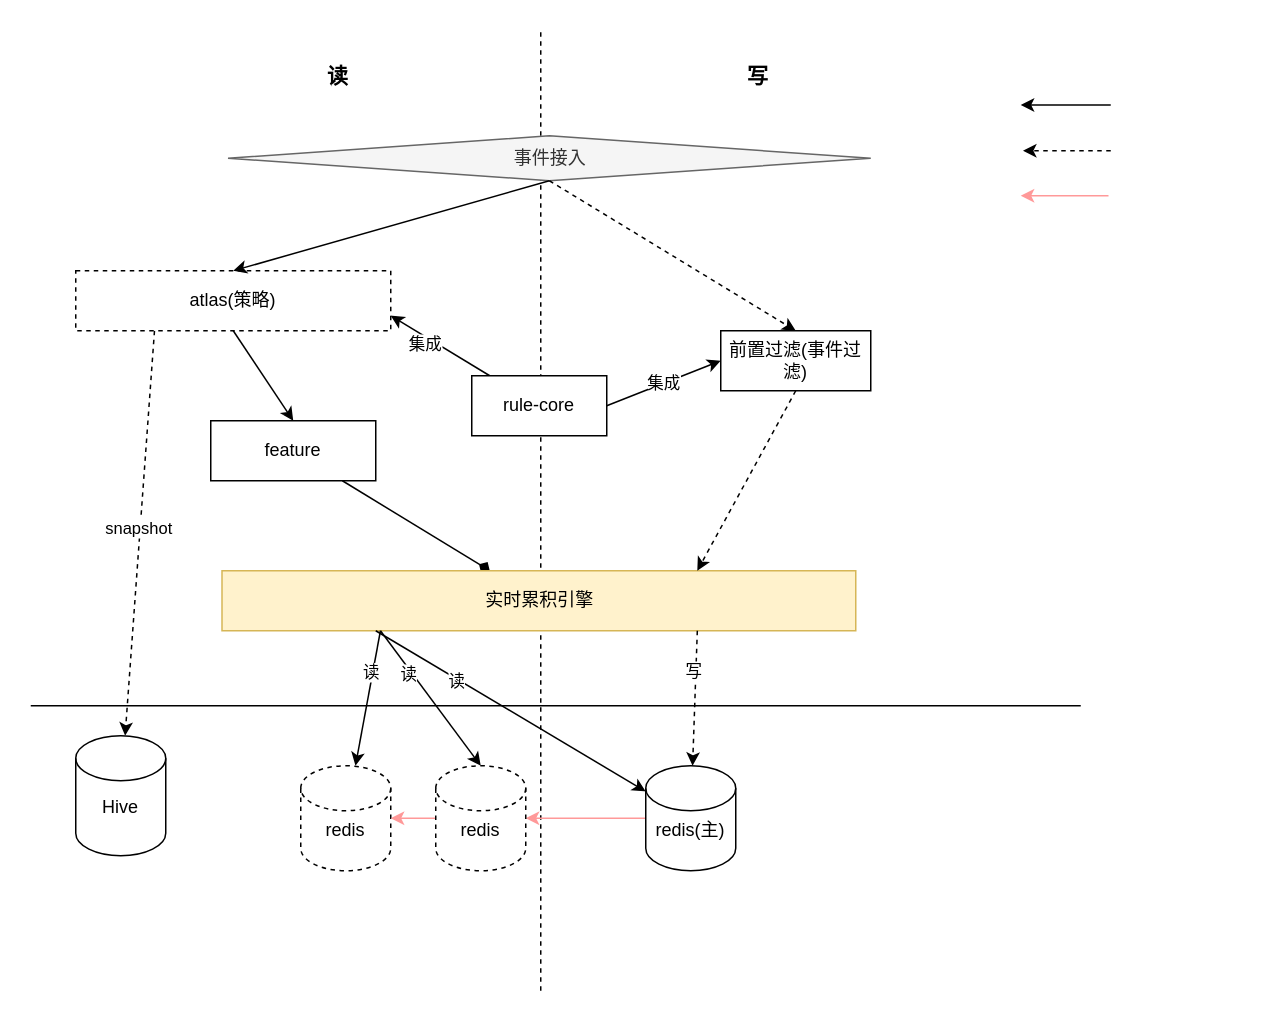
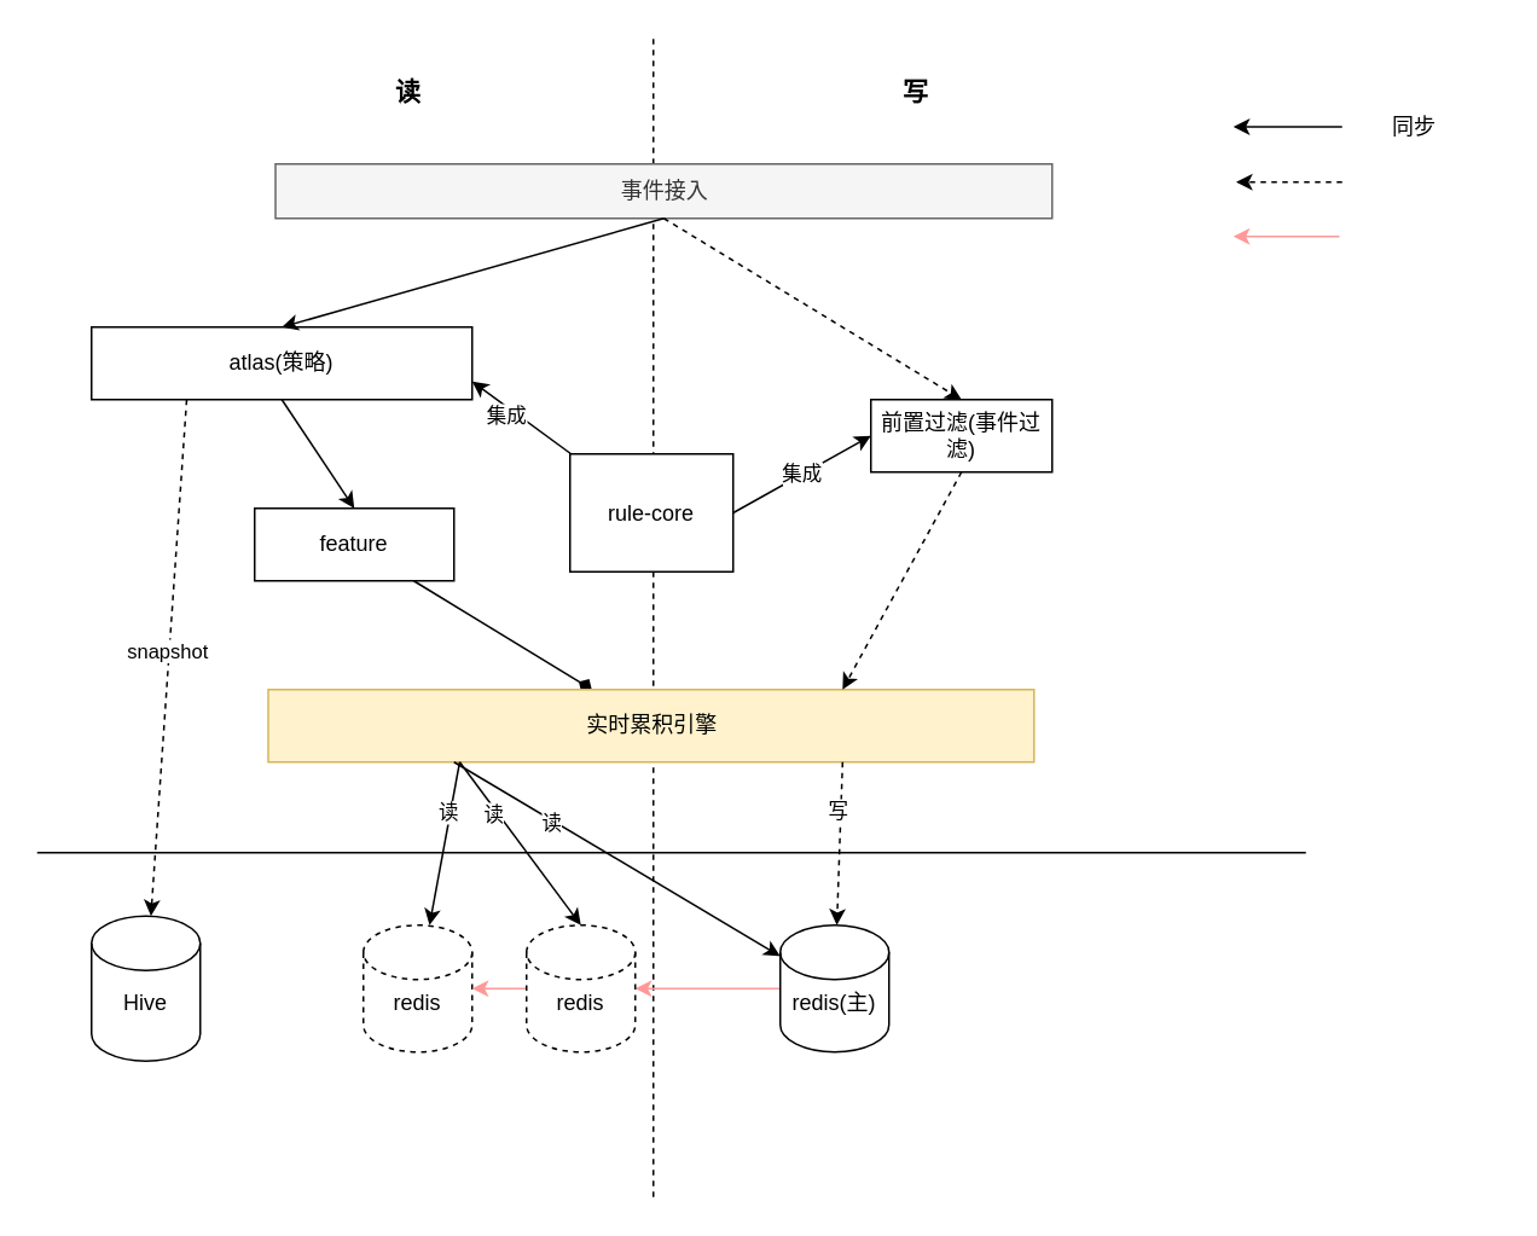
  <mxCell id="0" />
  <mxCell id="1" parent="0" />
  <mxCell id="2" value="" style="endArrow=none;html=1;dashed=1;" parent="1" edge="1"><mxGeometry width="50" height="50" relative="1" as="geometry"><mxPoint x="360" y="660" as="sourcePoint" /><mxPoint x="360" y="20" as="targetPoint" /></mxGeometry></mxCell>
  <mxCell id="3" value="&lt;b&gt;&lt;font style=&quot;font-size: 14px&quot;&gt;读&lt;/font&gt;&lt;/b&gt;" style="text;html=1;strokeColor=none;fillColor=none;align=center;verticalAlign=middle;whiteSpace=wrap;rounded=0;" parent="1" vertex="1"><mxGeometry x="180" y="40" width="90" height="20" as="geometry" /></mxCell>
  <mxCell id="4" value="&lt;b&gt;&lt;font style=&quot;font-size: 14px&quot;&gt;写&lt;/font&gt;&lt;/b&gt;" style="text;html=1;strokeColor=none;fillColor=none;align=center;verticalAlign=middle;whiteSpace=wrap;rounded=0;" parent="1" vertex="1"><mxGeometry x="460" y="40" width="90" height="20" as="geometry" /></mxCell>
  <mxCell id="5" style="rounded=0;orthogonalLoop=1;jettySize=auto;html=1;exitX=0.5;exitY=1;exitDx=0;exitDy=0;entryX=0.5;entryY=0;entryDx=0;entryDy=0;" parent="1" source="8" target="13" edge="1"><mxGeometry relative="1" as="geometry" /></mxCell>
  <mxCell id="6" style="rounded=0;orthogonalLoop=1;jettySize=auto;html=1;exitX=0.25;exitY=1;exitDx=0;exitDy=0;dashed=1;" parent="1" source="8" target="42" edge="1"><mxGeometry relative="1" as="geometry" /></mxCell>
  <mxCell id="7" value="snapshot" style="edgeLabel;html=1;align=center;verticalAlign=middle;resizable=0;points=[];" parent="6" vertex="1" connectable="0"><mxGeometry x="-0.024" y="-1" relative="1" as="geometry"><mxPoint as="offset" /></mxGeometry></mxCell>
- <mxCell id="8" value="atlas(策略)" style="rounded=0;whiteSpace=wrap;html=1;dashed=1;" parent="1" vertex="1"><mxGeometry x="50" y="180" width="210" height="40" as="geometry" /></mxCell>
+ <mxCell id="8" value="atlas(策略)" style="rounded=0;whiteSpace=wrap;html=1;" parent="1" vertex="1"><mxGeometry x="50" y="180" width="210" height="40" as="geometry" /></mxCell>
  <mxCell id="9" style="rounded=0;orthogonalLoop=1;jettySize=auto;html=1;entryX=1;entryY=0.75;entryDx=0;entryDy=0;" parent="1" source="11" target="8" edge="1"><mxGeometry relative="1" as="geometry" /></mxCell>
  <mxCell id="10" value="集成" style="edgeLabel;html=1;align=center;verticalAlign=middle;resizable=0;points=[];" parent="9" vertex="1" connectable="0"><mxGeometry x="0.235" y="4" relative="1" as="geometry"><mxPoint as="offset" /></mxGeometry></mxCell>
- <mxCell id="11" value="rule-core" style="rounded=0;whiteSpace=wrap;html=1;" parent="1" vertex="1"><mxGeometry x="314" y="250" width="90" height="40" as="geometry" /></mxCell>
+ <mxCell id="11" value="rule-core" style="rounded=0;whiteSpace=wrap;html=1;" parent="1" vertex="1"><mxGeometry x="314" y="250" width="90" height="65" as="geometry" /></mxCell>
  <mxCell id="12" value="" style="rounded=0;orthogonalLoop=1;jettySize=auto;html=1;endArrow=diamond;" parent="1" source="13" target="14" edge="1"><mxGeometry relative="1" as="geometry" /></mxCell>
  <mxCell id="13" value="feature" style="rounded=0;whiteSpace=wrap;html=1;" parent="1" vertex="1"><mxGeometry x="140" y="280" width="110" height="40" as="geometry" /></mxCell>
  <mxCell id="14" value="实时累积引擎" style="whiteSpace=wrap;html=1;rounded=0;fillColor=#fff2cc;strokeColor=#d6b656;" parent="1" vertex="1"><mxGeometry x="147.5" y="380" width="422.5" height="40" as="geometry" /></mxCell>
  <mxCell id="15" value="" style="endArrow=none;html=1;" parent="1" edge="1"><mxGeometry width="50" height="50" relative="1" as="geometry"><mxPoint x="20" y="470" as="sourcePoint" /><mxPoint x="720" y="470" as="targetPoint" /></mxGeometry></mxCell>
  <mxCell id="16" value="" style="edgeStyle=none;rounded=0;orthogonalLoop=1;jettySize=auto;html=1;strokeColor=#FF9999;" parent="1" source="17" target="30" edge="1"><mxGeometry relative="1" as="geometry" /></mxCell>
  <mxCell id="17" value="&lt;br&gt;redis(主)" style="shape=cylinder2;whiteSpace=wrap;html=1;boundedLbl=1;backgroundOutline=1;size=15;" parent="1" vertex="1"><mxGeometry x="430" y="510" width="60" height="70" as="geometry" /></mxCell>
  <mxCell id="18" value="" style="endArrow=classic;html=1;" parent="1" target="17" edge="1"><mxGeometry width="50" height="50" relative="1" as="geometry"><mxPoint x="250" y="420" as="sourcePoint" /><mxPoint x="170" y="560" as="targetPoint" /></mxGeometry></mxCell>
  <mxCell id="19" value="读" style="edgeLabel;html=1;align=center;verticalAlign=middle;resizable=0;points=[];" parent="18" vertex="1" connectable="0"><mxGeometry x="-0.399" y="-2" relative="1" as="geometry"><mxPoint as="offset" /></mxGeometry></mxCell>
  <mxCell id="20" value="" style="endArrow=classic;html=1;exitX=0.75;exitY=1;exitDx=0;exitDy=0;dashed=1;" parent="1" source="14" target="17" edge="1"><mxGeometry width="50" height="50" relative="1" as="geometry"><mxPoint x="515" y="410" as="sourcePoint" /><mxPoint x="252.967" y="510" as="targetPoint" /></mxGeometry></mxCell>
  <mxCell id="21" value="写" style="edgeLabel;html=1;align=center;verticalAlign=middle;resizable=0;points=[];" parent="20" vertex="1" connectable="0"><mxGeometry x="-0.399" y="-2" relative="1" as="geometry"><mxPoint as="offset" /></mxGeometry></mxCell>
- <mxCell id="22" value="事件接入" style="rhombus;whiteSpace=wrap;html=1;fillColor=#f5f5f5;strokeColor=#666666;fontColor=#333333;" parent="1" vertex="1"><mxGeometry x="151.5" y="90" width="428.5" height="30" as="geometry" /></mxCell>
+ <mxCell id="22" value="事件接入" style="rounded=0;whiteSpace=wrap;html=1;fillColor=#f5f5f5;strokeColor=#666666;fontColor=#333333;" parent="1" vertex="1"><mxGeometry x="151.5" y="90" width="428.5" height="30" as="geometry" /></mxCell>
  <mxCell id="23" value="前置过滤(事件过滤)" style="rounded=0;whiteSpace=wrap;html=1;" parent="1" vertex="1"><mxGeometry x="480" y="220" width="100" height="40" as="geometry" /></mxCell>
  <mxCell id="24" value="" style="endArrow=classic;html=1;exitX=0.5;exitY=1;exitDx=0;exitDy=0;entryX=0.5;entryY=0;entryDx=0;entryDy=0;dashed=1;" parent="1" source="22" target="23" edge="1"><mxGeometry width="50" height="50" relative="1" as="geometry"><mxPoint x="525" y="420" as="sourcePoint" /><mxPoint x="304.5" y="530.03" as="targetPoint" /></mxGeometry></mxCell>
  <mxCell id="25" value="" style="endArrow=classic;html=1;exitX=0.5;exitY=1;exitDx=0;exitDy=0;entryX=0.75;entryY=0;entryDx=0;entryDy=0;dashed=1;" parent="1" source="23" target="14" edge="1"><mxGeometry width="50" height="50" relative="1" as="geometry"><mxPoint x="640" y="230" as="sourcePoint" /><mxPoint x="508.025" y="370" as="targetPoint" /></mxGeometry></mxCell>
  <mxCell id="26" value="集成" style="endArrow=classic;html=1;exitX=1;exitY=0.5;exitDx=0;exitDy=0;entryX=0;entryY=0.5;entryDx=0;entryDy=0;" parent="1" source="11" target="23" edge="1"><mxGeometry width="50" height="50" relative="1" as="geometry"><mxPoint x="526.5" y="330" as="sourcePoint" /><mxPoint x="518.025" y="380" as="targetPoint" /></mxGeometry></mxCell>
  <mxCell id="27" value="" style="endArrow=classic;html=1;exitX=0.5;exitY=1;exitDx=0;exitDy=0;entryX=0.5;entryY=0;entryDx=0;entryDy=0;" parent="1" source="22" target="8" edge="1"><mxGeometry width="50" height="50" relative="1" as="geometry"><mxPoint x="375.75" y="130" as="sourcePoint" /><mxPoint x="526.5" y="290" as="targetPoint" /></mxGeometry></mxCell>
  <mxCell id="28" value="&lt;br&gt;redis" style="shape=cylinder2;whiteSpace=wrap;html=1;boundedLbl=1;backgroundOutline=1;size=15;dashed=1;" parent="1" vertex="1"><mxGeometry x="200" y="510" width="60" height="70" as="geometry" /></mxCell>
  <mxCell id="29" value="" style="edgeStyle=none;rounded=0;orthogonalLoop=1;jettySize=auto;html=1;strokeColor=#FF9999;" parent="1" source="30" target="28" edge="1"><mxGeometry relative="1" as="geometry" /></mxCell>
  <mxCell id="30" value="&lt;br&gt;redis" style="shape=cylinder2;whiteSpace=wrap;html=1;boundedLbl=1;backgroundOutline=1;size=15;dashed=1;" parent="1" vertex="1"><mxGeometry x="290" y="510" width="60" height="70" as="geometry" /></mxCell>
  <mxCell id="31" value="" style="endArrow=classic;html=1;exitX=0.25;exitY=1;exitDx=0;exitDy=0;" parent="1" source="14" target="28" edge="1"><mxGeometry width="50" height="50" relative="1" as="geometry"><mxPoint x="213.75" y="430" as="sourcePoint" /><mxPoint x="225.45" y="520" as="targetPoint" /></mxGeometry></mxCell>
  <mxCell id="32" value="读" style="edgeLabel;html=1;align=center;verticalAlign=middle;resizable=0;points=[];" parent="31" vertex="1" connectable="0"><mxGeometry x="-0.399" y="-2" relative="1" as="geometry"><mxPoint as="offset" /></mxGeometry></mxCell>
  <mxCell id="33" value="" style="endArrow=classic;html=1;exitX=0.25;exitY=1;exitDx=0;exitDy=0;entryX=0.5;entryY=0;entryDx=0;entryDy=0;entryPerimeter=0;" parent="1" source="14" target="30" edge="1"><mxGeometry width="50" height="50" relative="1" as="geometry"><mxPoint x="213.75" y="430" as="sourcePoint" /><mxPoint x="330" y="529.359" as="targetPoint" /></mxGeometry></mxCell>
  <mxCell id="34" value="读" style="edgeLabel;html=1;align=center;verticalAlign=middle;resizable=0;points=[];" parent="33" vertex="1" connectable="0"><mxGeometry x="-0.399" y="-2" relative="1" as="geometry"><mxPoint as="offset" /></mxGeometry></mxCell>
  <mxCell id="35" value="" style="group" parent="1" vertex="1" connectable="0"><mxGeometry x="680" y="60" width="145.75" height="50" as="geometry" /></mxCell>
  <mxCell id="36" value="" style="group" parent="35" vertex="1" connectable="0"><mxGeometry width="145.75" height="50" as="geometry" /></mxCell>
  <mxCell id="37" value="" style="group;container=1;" parent="36" vertex="1" connectable="0"><mxGeometry width="145.75" height="50" as="geometry"><mxRectangle x="690" y="120" width="50" height="40" as="alternateBounds" /></mxGeometry></mxCell>
  <mxCell id="38" value="" style="endArrow=classic;html=1;entryX=0.5;entryY=0;entryDx=0;entryDy=0;dashed=1;" parent="37" edge="1"><mxGeometry width="50" height="50" relative="1" as="geometry"><mxPoint x="60" y="40" as="sourcePoint" /><mxPoint x="1.5" y="40" as="targetPoint" /></mxGeometry></mxCell>
+ <mxCell id="39" value="同步" style="text;html=1;strokeColor=none;fillColor=none;align=center;verticalAlign=middle;whiteSpace=wrap;rounded=0;" parent="37" vertex="1"><mxGeometry x="80" width="40" height="20" as="geometry" /></mxCell>
  <mxCell id="40" value="" style="endArrow=classic;html=1;entryX=0.5;entryY=0;entryDx=0;entryDy=0;" parent="37" edge="1"><mxGeometry width="50" height="50" relative="1" as="geometry"><mxPoint x="60" y="9.5" as="sourcePoint" /><mxPoint y="9.5" as="targetPoint" /></mxGeometry></mxCell>
  <mxCell id="41" value="" style="endArrow=classic;html=1;entryX=0.5;entryY=0;entryDx=0;entryDy=0;strokeColor=#FF9999;" parent="1" edge="1"><mxGeometry width="50" height="50" relative="1" as="geometry"><mxPoint x="738.5" y="130" as="sourcePoint" /><mxPoint x="680" y="130" as="targetPoint" /></mxGeometry></mxCell>
- <mxCell id="42" value="&lt;br&gt;Hive" style="shape=cylinder2;whiteSpace=wrap;html=1;boundedLbl=1;backgroundOutline=1;size=15;" parent="1" vertex="1"><mxGeometry x="50" y="490" width="60" height="80" as="geometry" /></mxCell>
+ <mxCell id="42" value="&lt;br&gt;Hive" style="shape=cylinder2;whiteSpace=wrap;html=1;boundedLbl=1;backgroundOutline=1;size=15;" parent="1" vertex="1"><mxGeometry x="50" y="505" width="60" height="80" as="geometry" /></mxCell>
